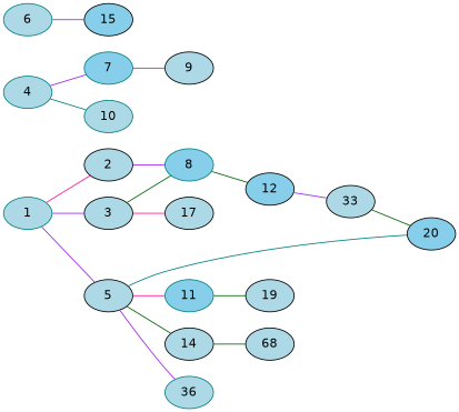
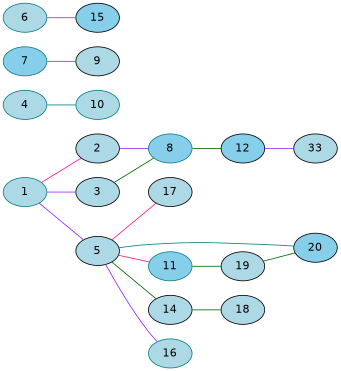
  graph {
    fontname="DejaVu Sans"
    rankdir=LR
    node [color=black fillcolor=lightblue fontname="DejaVu Sans" style=filled]
    edge [color=purple fontname="DejaVu Sans"]
    1 [color=teal]
    2
    3
    5
    8 [color=teal fillcolor=skyblue]
    17
    20 [fillcolor=skyblue]
    11 [color=teal fillcolor=skyblue]
    14
-   16 [color=teal label=36]
+   16 [color=teal]
    4 [color=teal]
    7 [color=teal fillcolor=skyblue]
    10 [color=teal]
    12 [fillcolor=skyblue]
    6 [color=teal]
    15 [fillcolor=skyblue]
    19
-   18 [label=68]
+   18
    9
    n20 [label=33]
    1 -- 2 [color=deeppink]
    1 -- 3
    1 -- 5
    2 -- 8
    3 -- 8 [color=darkgreen]
-   3 -- 17 [color=deeppink]
+   5 -- 17 [color=deeppink]
    5 -- 20 [color=teal]
    5 -- 11 [color=deeppink]
    5 -- 14 [color=darkgreen]
    5 -- 16
    8 -- 12 [color=darkgreen]
    11 -- 19 [color=darkgreen]
    14 -- 18 [color=darkgreen]
-   4 -- 7
    4 -- 10 [color=teal]
    7 -- 9
    12 -- n20
    6 -- 15
-   n20 -- 20 [color=darkgreen]
+   19 -- 20 [color=darkgreen]
  }
